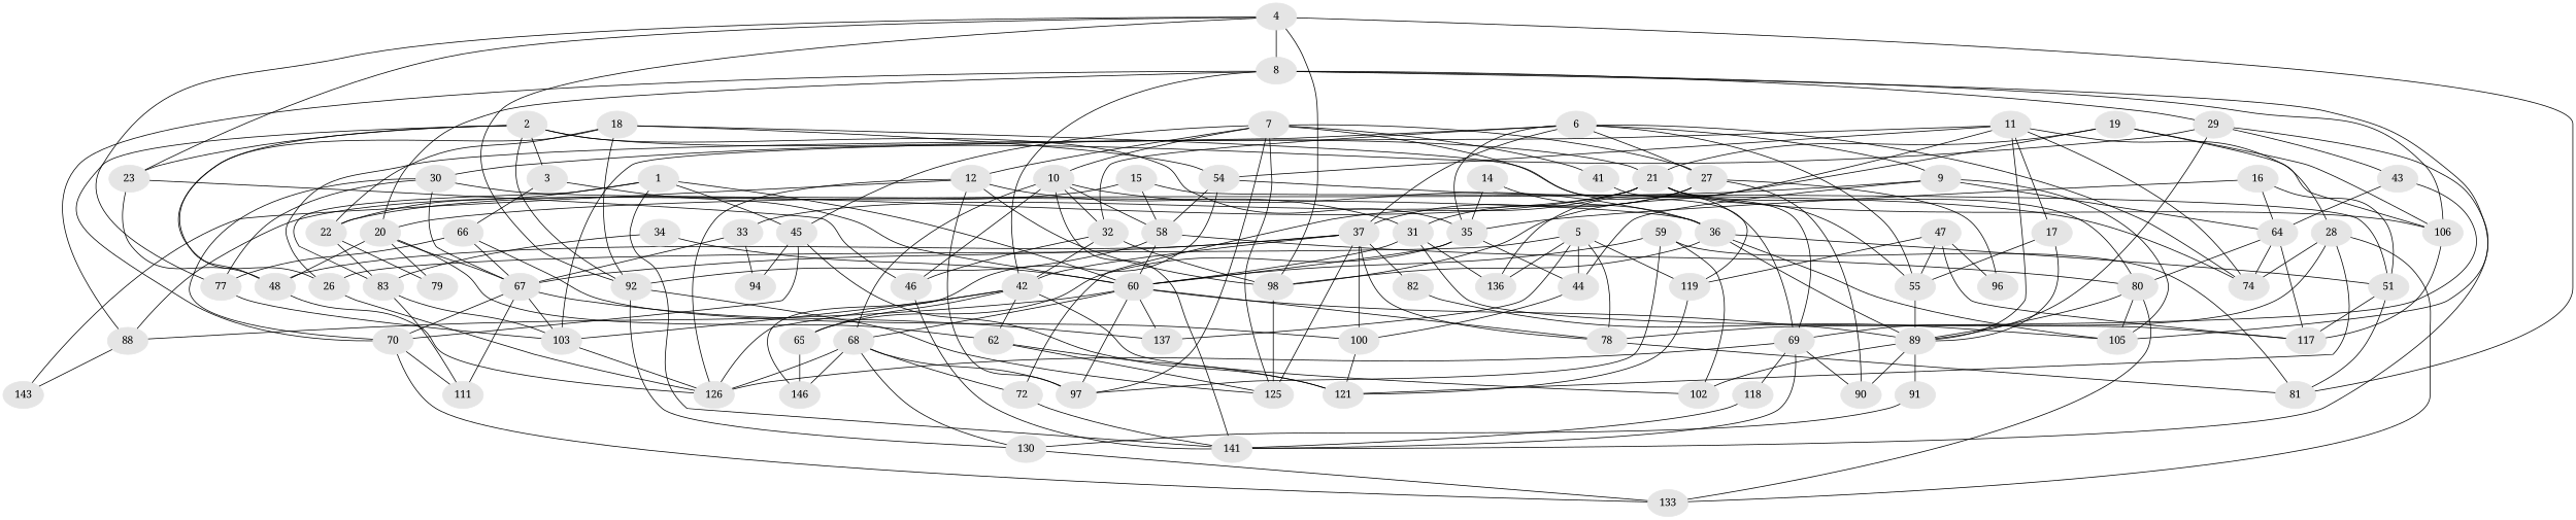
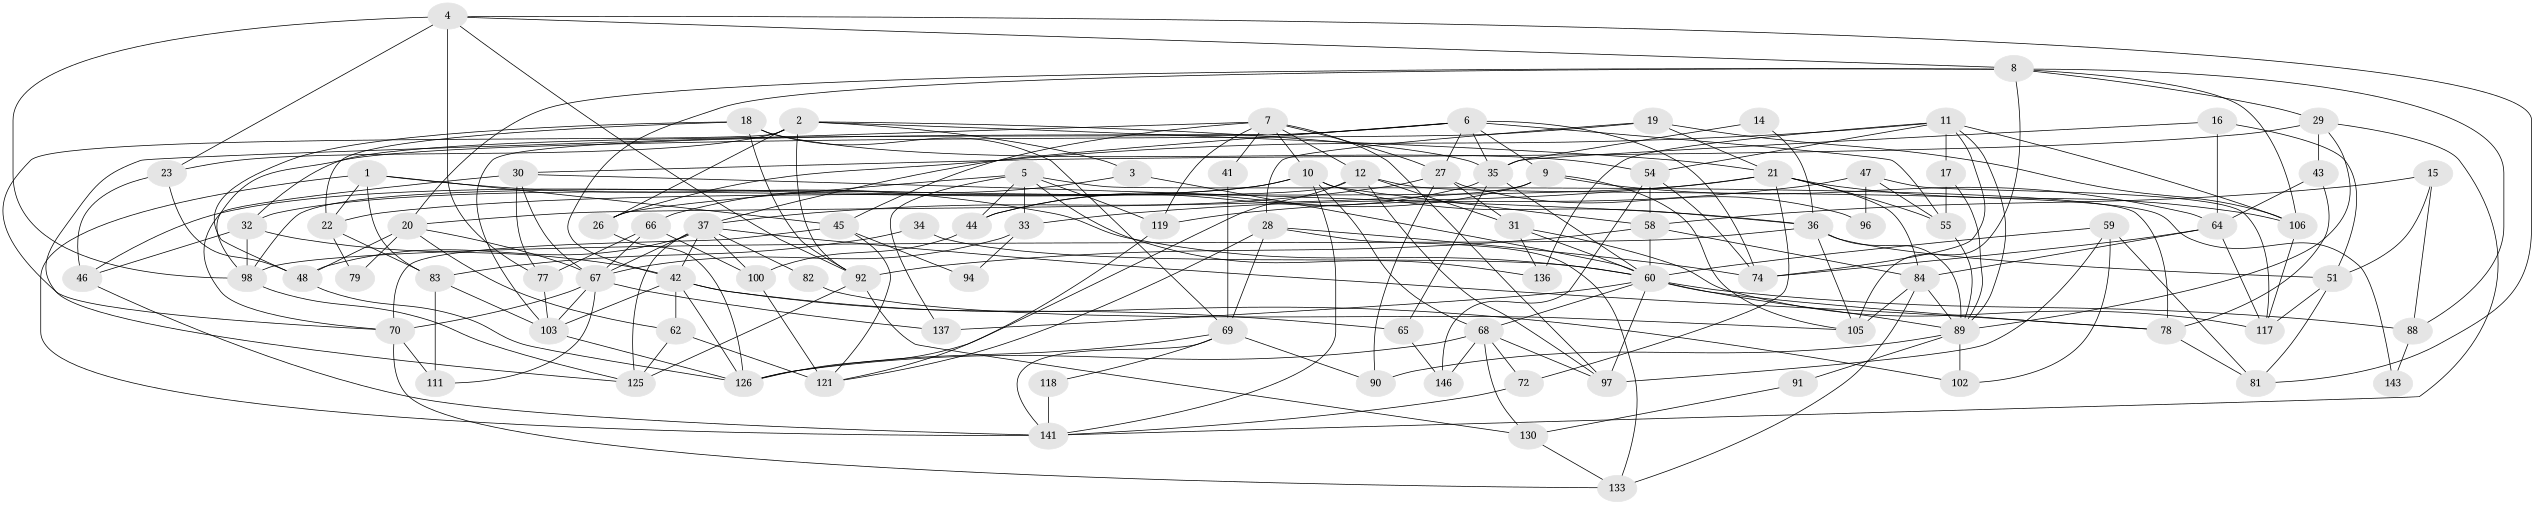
  graph {
    fontname="Noto Serif"
    node [color=gray90 fontname="Noto Serif" style=filled]
    edge [fontname="Noto Serif"]
    1 [super="+71"]
    22
    45 [super="+124"]
    60 [super="+123"]
    83
    141 [super="+145"]
    79
    70
    121 [super="+128"]
    94
    78 [super="+138"]
    137
    97 [super="+109"]
    88
    68 [super="+132"]
    89 [super="+144"]
    103 [super="+116"]
    111
    2 [super="+25"]
    3
    21 [super="+73"]
    23 [super="+52"]
    26 [super="+147"]
    35 [super="+39"]
    92
    66 [super="+87"]
    33 [super="+110"]
    n28 [label=55 super="+107"]
    106 [super="+120"]
    72 [super="+76"]
-   84 [super="+129" label=80]
+   84 [super="+129"]
    46 [super="+98"]
    48 [super="+63"]
    126 [super="+131"]
    44
    65
    133
    125 [super="+140"]
    130
    77
    67 [super="+115"]
    100
    4 [super="+13"]
    8 [super="+149"]
    81
    n46 [label=98 super="+122"]
    20 [super="+40"]
    29 [super="+148"]
    42 [super="+104"]
    105 [super="+139"]
    5 [super="+80"]
    119
    136
    6 [super="+57"]
    9 [super="+134"]
    27 [super="+55"]
    32
    37 [super="+53"]
    74 [super="+93"]
    64 [super="+113"]
    31 [super="+49"]
    90
    96
    82
    7 [super="+95"]
    10 [super="+142"]
    12 [super="+108"]
    41
    36 [super="+75"]
    58
    143
    69 [super="+112"]
    62 [super="+86"]
    30 [super="+56"]
    43
    102
    117 [super="+127"]
    51
    146
    11 [super="+61"]
    17
    54 [super="+85"]
    91
    14
    15
    16
    18
    118
    19
    28 [super="+38"]
    34
    47 [super="+114"]
    59 [super="+101"]
    1 -- 22
    1 -- 45
    1 -- 60
    1 -- 83
    1 -- 141
    22 -- 83
    22 -- 79
    45 -- 70
    45 -- 121
    45 -- 94 [weight=2]
    60 -- 78
    60 -- 137
    60 -- 97
    60 -- 88
    60 -- 68
    60 -- 89
    83 -- 103
    83 -- 111
    70 -- 111
    70 -- 133
    78 -- 81
    88 -- 143
    68 -- 97
    68 -- 72
    68 -- 126
    68 -- 130
    68 -- 146
    89 -- 90
    89 -- 102
    89 -- 91
    103 -- 126
    2 -- 70
    2 -- 3
    2 -- 21
    2 -- 23
    2 -- 26 [weight=2]
    2 -- 35
    2 -- 92
    3 -- 60
    3 -- 66
    21 -- 22
    21 -- 33
    21 -- n28
    21 -- 106
    21 -- 72
    21 -- 84
    23 -- 46
    23 -- 48
    26 -- 126
    35 -- 60
    35 -- 44
    35 -- 65
    92 -- 125
    92 -- 130
    66 -- 77
    66 -- 67
    66 -- 100
    33 -- 94
    33 -- 67
    n28 -- 89
    106 -- 117
    72 -- 141
    84 -- 89
    84 -- 133
    84 -- 105
    46 -- 141
    48 -- 126
    44 -- 100
    65 -- 146
    130 -- 133
    77 -- 103
    67 -- 70
    67 -- 137
    67 -- 103
    67 -- 111
    100 -- 121
    4 -- 23
    4 -- 92
    4 -- 77
    4 -- 8
    4 -- 81
    4 -- n46 [weight=2]
    8 -- 88
    8 -- 106
    8 -- 20
    8 -- 29
    8 -- 42
    8 -- 105 [weight=2]
    n46 -- 125
    20 -- 79
    20 -- 48
    20 -- 67
    20 -- 62
    29 -- 141
    29 -- 89
    29 -- 30
    29 -- 43
    42 -- 103
    42 -- 126
    42 -- 65
    42 -- 62
    42 -- 102
    5 -- 78
    5 -- 137
    5 -- 26
+   5 -- 33
    5 -- 44
    5 -- 119
    5 -- 136
    119 -- 121
    6 -- 103
    6 -- 35
    6 -- n28
    6 -- 9
    6 -- 27
    6 -- 32
    6 -- 37
    6 -- 74
    9 -- 44
    9 -- 20
    9 -- 105
    9 -- 64
    27 -- 37
    27 -- 31
    27 -- 90
    27 -- 96
    32 -- 46
    32 -- n46
    32 -- 42
    37 -- 78
    37 -- 48
    37 -- 125
    37 -- 67
    37 -- 100
    37 -- 42
    37 -- 82
    64 -- 84 [weight=2]
    64 -- 74
    64 -- 117
    31 -- 60
    31 -- 136
    31 -- 117
    82 -- 105
    7 -- 45
    7 -- 97
    7 -- 125
    7 -- 119
    7 -- 27
    7 -- 10
    7 -- 12
    7 -- 41
    10 -- 141
    10 -- 68
    10 -- 46
    10 -- 32
    10 -- 36
    10 -- 58
    12 -- 97
    12 -- 126
    12 -- n46
    12 -- 31
    12 -- 143
    41 -- 69
    36 -- 89
    36 -- n46
    36 -- 105
    36 -- 51
    58 -- 60
    58 -- 92
    58 -- 84
    69 -- 141
    69 -- 126
    69 -- 90
    69 -- 118
    62 -- 121 [weight=2]
    62 -- 125
    30 -- 70
    30 -- 77
    30 -- 67
    30 -- 36
    43 -- 78
    43 -- 64
    51 -- 81
    51 -- 117
    11 -- 89
    11 -- 26
    11 -- 106
    11 -- 136
    11 -- 74
    11 -- 17
    11 -- 54
    17 -- 89
    17 -- n28
    54 -- 74
    54 -- 58 [weight=2]
    54 -- 146
    91 -- 130
    14 -- 35
    14 -- 36
    15 -- 88
    15 -- 58
    15 -- 51
    16 -- 35
    16 -- 64
    16 -- 51
    18 -- 22
    18 -- 92
    18 -- 48
    18 -- 69
    18 -- 54
    118 -- 141
    19 -- 21
    19 -- 106
    19 -- n46
    19 -- 28
    28 -- 121
    28 -- 133
    28 -- 74
    28 -- 69
    34 -- 60
    34 -- 83
    47 -- n28 [weight=2]
    47 -- 119
    47 -- 96
    47 -- 117
    59 -- 60 [weight=3]
    59 -- 97
    59 -- 81
    59 -- 102
  }
